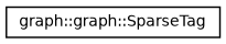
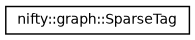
  digraph {
    rankdir=LR
-   n1 [color=black fillcolor=white fontname=Helvetica fontsize=10 height=0.2 label="graph::graph::SparseTag" shape=record style=filled width=0.4]
+   n1 [color=black fillcolor=white fontname=Helvetica fontsize=10 height=0.2 label="nifty::graph::SparseTag" shape=record style=filled width=0.4]
  }
